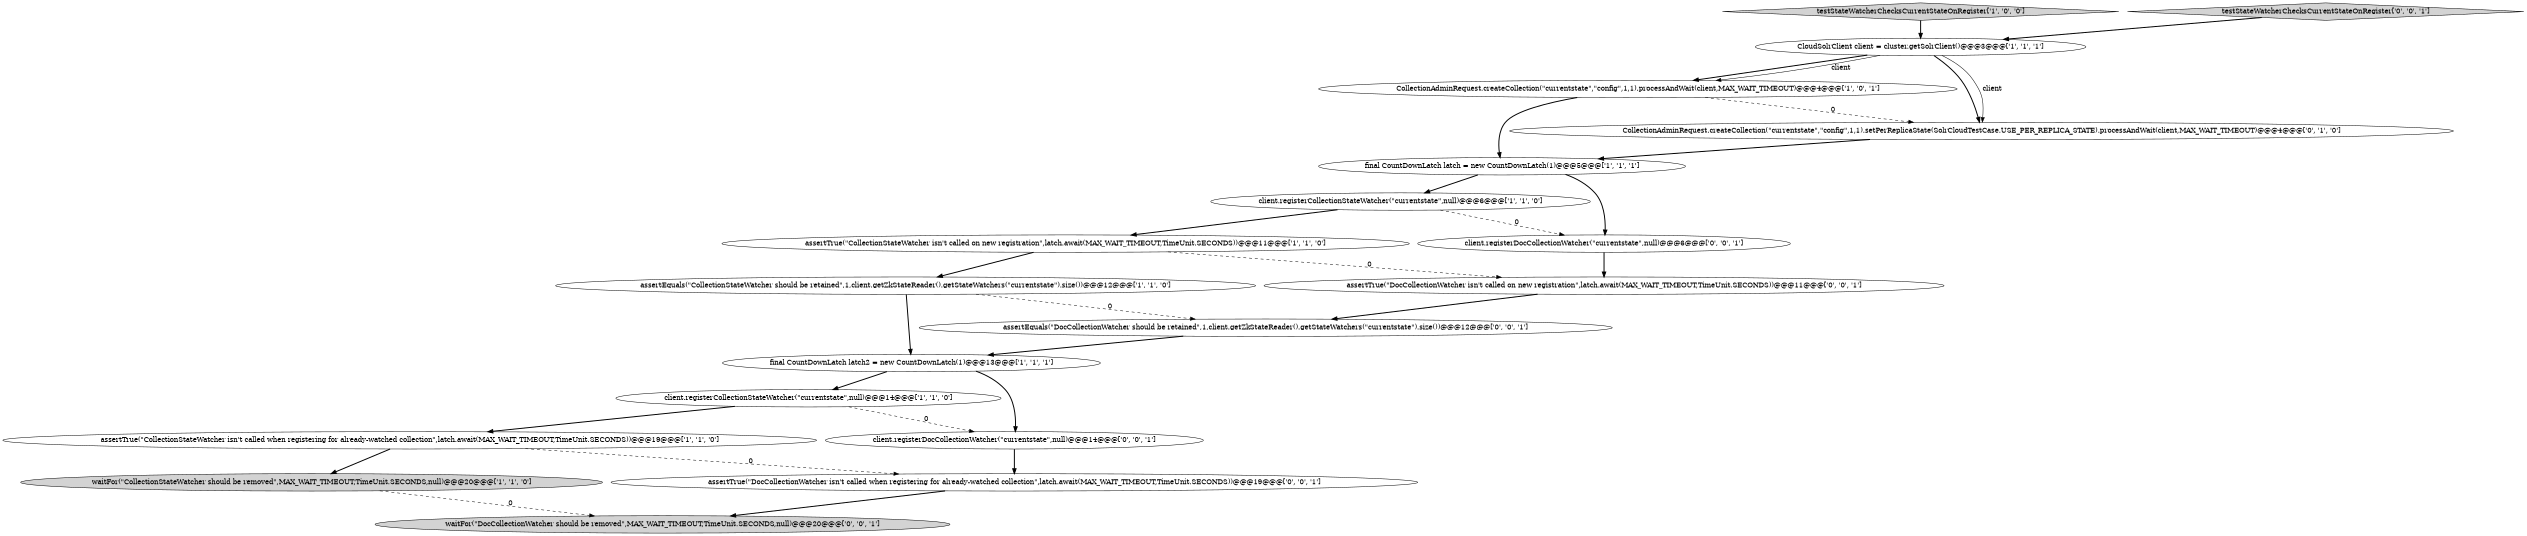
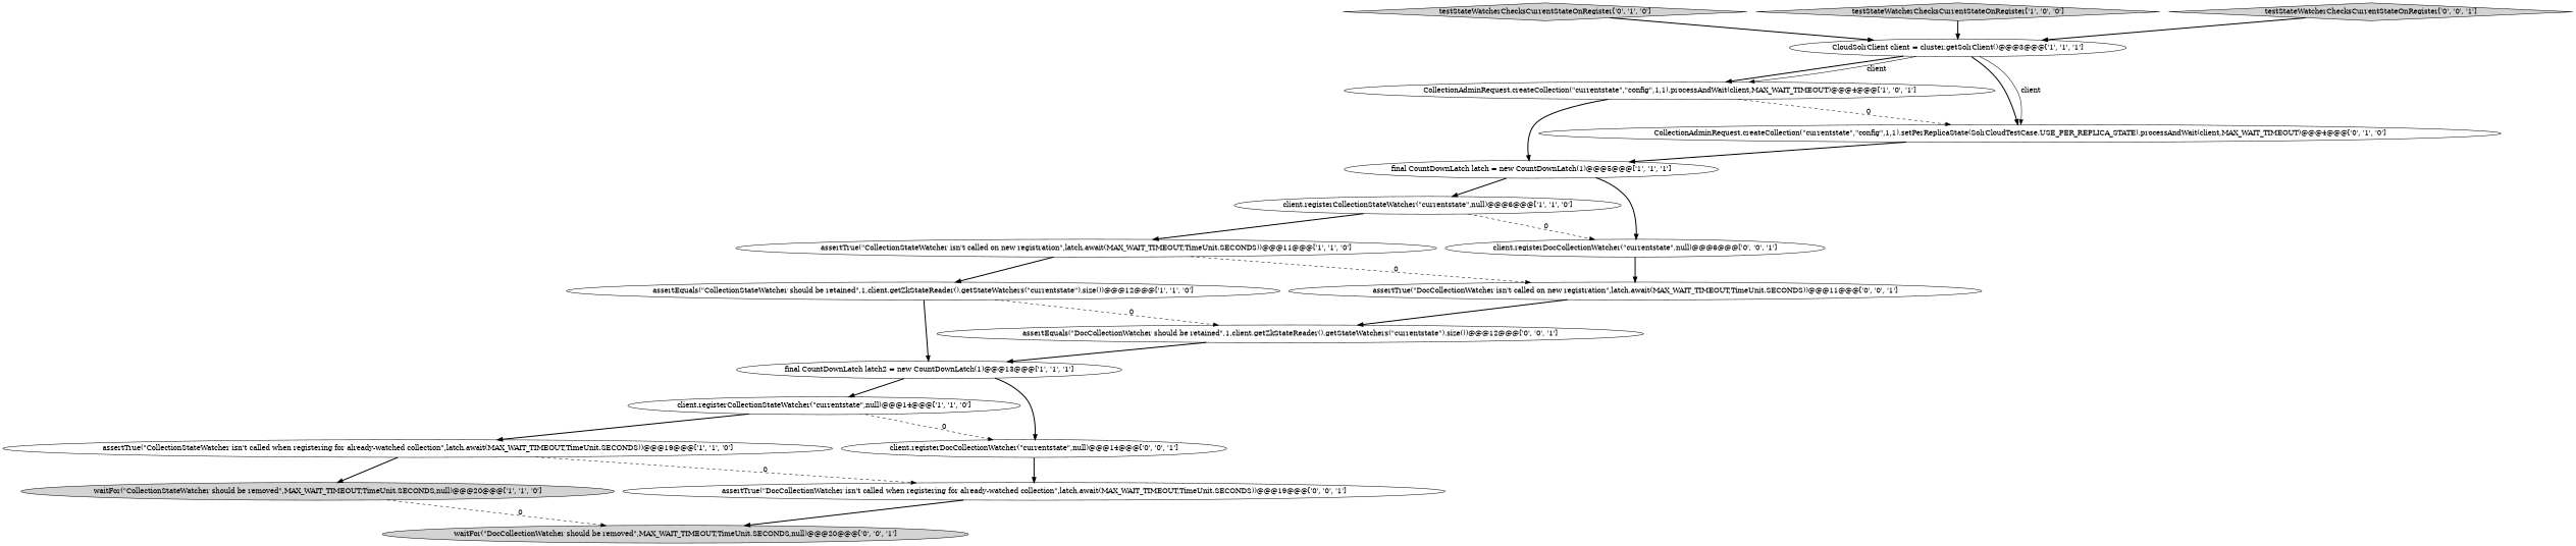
  digraph {
    node [fillcolor=white shape=ellipse style=filled]
    edge [style=bold]
    n1 [label="assertEquals(\"CollectionStateWatcher should be retained\",1,client.getZkStateReader().getStateWatchers(\"currentstate\").size())@@@12@@@['1', '1', '0']"]
    n2 [label="final CountDownLatch latch2 = new CountDownLatch(1)@@@13@@@['1', '1', '1']"]
    n3 [label="assertEquals(\"DocCollectionWatcher should be retained\",1,client.getZkStateReader().getStateWatchers(\"currentstate\").size())@@@12@@@['0', '0', '1']"]
    n4 [label="client.registerCollectionStateWatcher(\"currentstate\",null)@@@14@@@['1', '1', '0']"]
    n5 [label="client.registerDocCollectionWatcher(\"currentstate\",null)@@@14@@@['0', '0', '1']"]
    n6 [label="assertTrue(\"CollectionStateWatcher isn't called when registering for already-watched collection\",latch.await(MAX_WAIT_TIMEOUT,TimeUnit.SECONDS))@@@19@@@['1', '1', '0']"]
    n7 [label="CloudSolrClient client = cluster.getSolrClient()@@@3@@@['1', '1', '1']"]
    n8 [label="CollectionAdminRequest.createCollection(\"currentstate\",\"config\",1,1).processAndWait(client,MAX_WAIT_TIMEOUT)@@@4@@@['1', '0', '1']"]
    n9 [label="CollectionAdminRequest.createCollection(\"currentstate\",\"config\",1,1).setPerReplicaState(SolrCloudTestCase.USE_PER_REPLICA_STATE).processAndWait(client,MAX_WAIT_TIMEOUT)@@@4@@@['0', '1', '0']"]
    n10 [label="assertTrue(\"DocCollectionWatcher isn't called on new registration\",latch.await(MAX_WAIT_TIMEOUT,TimeUnit.SECONDS))@@@11@@@['0', '0', '1']"]
+   n11 [fillcolor=lightgray label="testStateWatcherChecksCurrentStateOnRegister['0', '1', '0']" shape=diamond]
    n12 [fillcolor=lightgray label="testStateWatcherChecksCurrentStateOnRegister['1', '0', '0']" shape=diamond]
    n13 [label="final CountDownLatch latch = new CountDownLatch(1)@@@5@@@['1', '1', '1']"]
    n14 [label="assertTrue(\"CollectionStateWatcher isn't called on new registration\",latch.await(MAX_WAIT_TIMEOUT,TimeUnit.SECONDS))@@@11@@@['1', '1', '0']"]
    n15 [label="client.registerDocCollectionWatcher(\"currentstate\",null)@@@6@@@['0', '0', '1']"]
    n16 [fillcolor=lightgray label="waitFor(\"CollectionStateWatcher should be removed\",MAX_WAIT_TIMEOUT,TimeUnit.SECONDS,null)@@@20@@@['1', '1', '0']"]
    n17 [label="assertTrue(\"DocCollectionWatcher isn't called when registering for already-watched collection\",latch.await(MAX_WAIT_TIMEOUT,TimeUnit.SECONDS))@@@19@@@['0', '0', '1']"]
    n18 [fillcolor=lightgray label="testStateWatcherChecksCurrentStateOnRegister['0', '0', '1']" shape=diamond]
    n19 [fillcolor=lightgray label="waitFor(\"DocCollectionWatcher should be removed\",MAX_WAIT_TIMEOUT,TimeUnit.SECONDS,null)@@@20@@@['0', '0', '1']"]
    n20 [label="client.registerCollectionStateWatcher(\"currentstate\",null)@@@6@@@['1', '1', '0']"]
    n1 -> n2
    n1 -> n3 [label=0 style=dashed]
    n2 -> n4
    n2 -> n5
    n3 -> n2
    n4 -> n5 [label=0 style=dashed]
    n4 -> n6
    n5 -> n17
    n6 -> n16
    n6 -> n17 [label=0 style=dashed]
    n7 -> n8
    n7 -> n8 [label=client style=solid]
    n7 -> n9
    n7 -> n9 [label=client style=solid]
    n8 -> n9 [label=0 style=dashed]
    n8 -> n13
    n9 -> n13
    n10 -> n3
+   n11 -> n7
    n12 -> n7
    n13 -> n15
    n13 -> n20
    n14 -> n1
    n14 -> n10 [label=0 style=dashed]
    n15 -> n10
    n16 -> n19 [label=0 style=dashed]
    n17 -> n19
    n18 -> n7
    n20 -> n14
    n20 -> n15 [label=0 style=dashed]
  }
